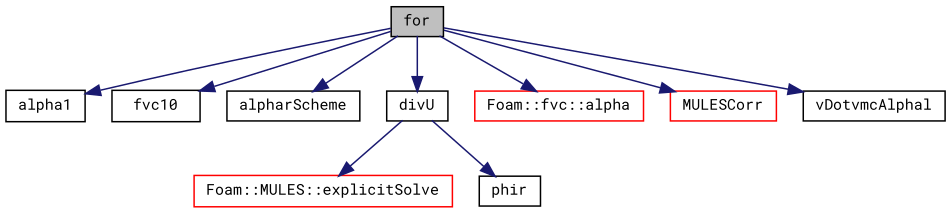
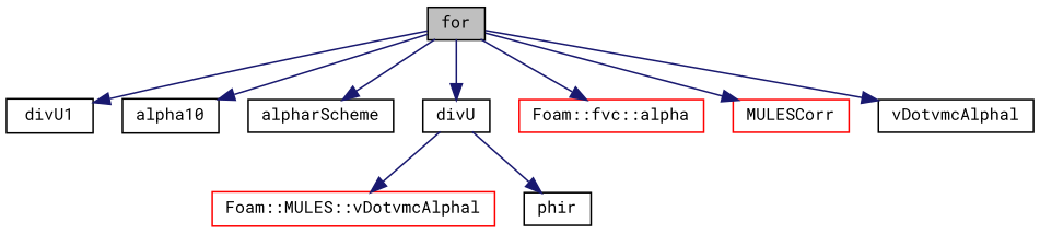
  digraph {
    fontname="Roboto Mono"
    rankdir=TB
    node [color=black fontname="Roboto Mono" fontsize=10 shape=record]
    edge [color=midnightblue fontname="Roboto Mono" fontsize=10 labelfontname=FreeSans labelfontsize=10 style=solid]
    n1 [fillcolor=grey75 fontcolor=black height=0.2 label=for style=filled width=0.4]
-   n2 [height=0.2 label=alpha1 width=0.4]
-   n3 [height=0.2 label=fvc10 width=0.4]
+   n2 [height=0.2 label=divU1 width=0.4]
+   n3 [height=0.2 label=alpha10 width=0.4]
    n4 [height=0.2 label=alpharScheme width=0.4]
    n5 [height=0.2 label=divU width=0.4]
    n6 [color=red height=0.2 label="Foam::fvc::alpha" width=0.4]
    n7 [color=red height=0.2 label=MULESCorr width=0.4]
    n8 [height=0.2 label=vDotvmcAlphal width=0.4]
-   n9 [color=red height=0.2 label="Foam::MULES::explicitSolve" width=0.4]
+   n9 [color=red height=0.2 label="Foam::MULES::vDotvmcAlphal" width=0.4]
    n10 [height=0.2 label=phir width=0.4]
    n1 -> n2
    n1 -> n3
    n1 -> n4
    n1 -> n5
    n1 -> n6
    n1 -> n7
    n1 -> n8
    n5 -> n9
    n5 -> n10
  }
